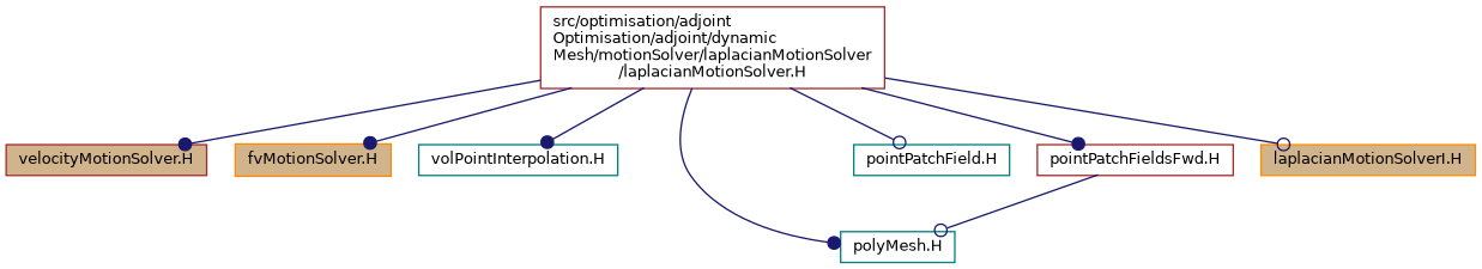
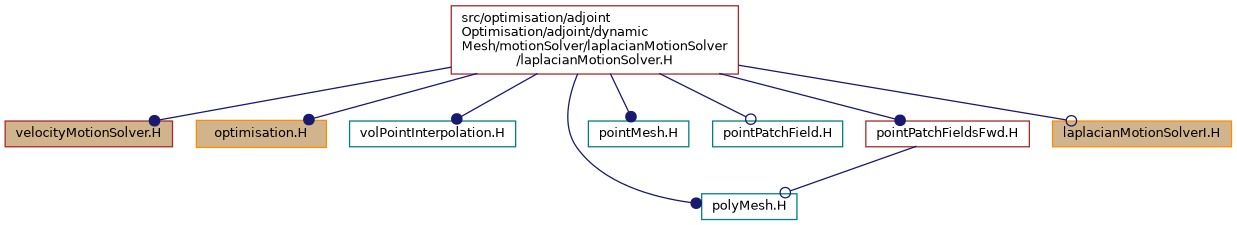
  digraph {
    node [color=teal fillcolor=white fontname=Helvetica fontsize=10 shape=record style=filled]
    edge [arrowhead=dot color=midnightblue fontname=Helvetica fontsize=10 labelfontname=Helvetica labelfontsize=10 style=solid]
    n1 [color=brown fontcolor=black height=0.2 label="src/optimisation/adjoint\lOptimisation/adjoint/dynamic\lMesh/motionSolver/laplacianMotionSolver\l/laplacianMotionSolver.H" width=0.4]
    n2 [color=brown fillcolor=tan height=0.2 label="velocityMotionSolver.H" width=0.4]
-   n3 [color=darkorange fillcolor=tan height=0.2 label="fvMotionSolver.H" width=0.4]
+   n3 [color=darkorange fillcolor=tan height=0.2 label="optimisation.H" width=0.4]
    n4 [height=0.2 label="volPointInterpolation.H" width=0.4]
    n5 [height=0.2 label="polyMesh.H" width=0.4]
+   n6 [height=0.2 label="pointMesh.H" width=0.4]
    n7 [height=0.2 label="pointPatchField.H" width=0.4]
    n8 [color=brown height=0.2 label="pointPatchFieldsFwd.H" width=0.4]
    n9 [color=darkorange fillcolor=tan height=0.2 label="laplacianMotionSolverI.H" width=0.4]
    n1 -> n2
    n1 -> n3
    n1 -> n4
    n1 -> n5
+   n1 -> n6
    n1 -> n7 [arrowhead=odot]
    n1 -> n8
    n1 -> n9 [arrowhead=odot]
    n8 -> n5 [arrowhead=odot]
  }
